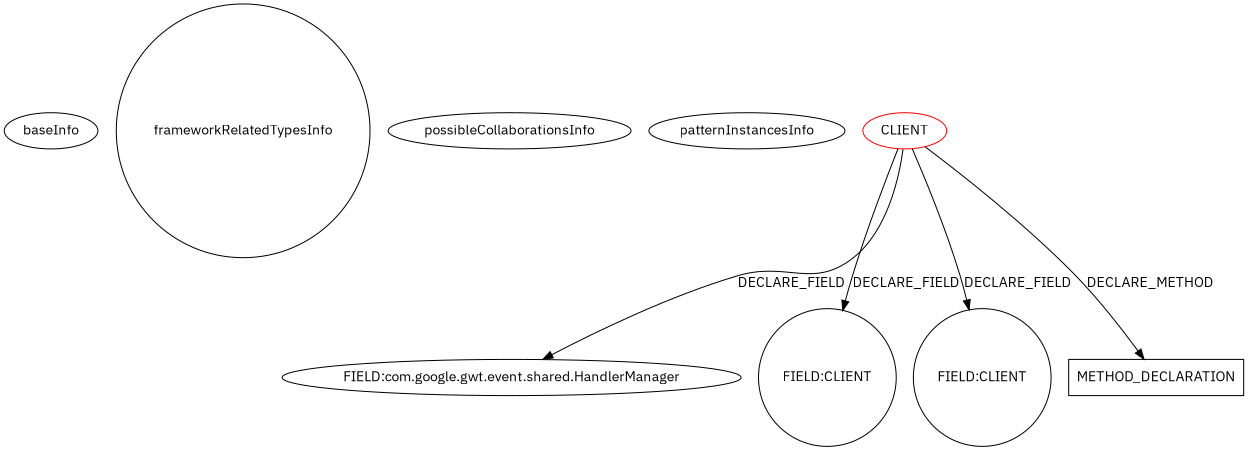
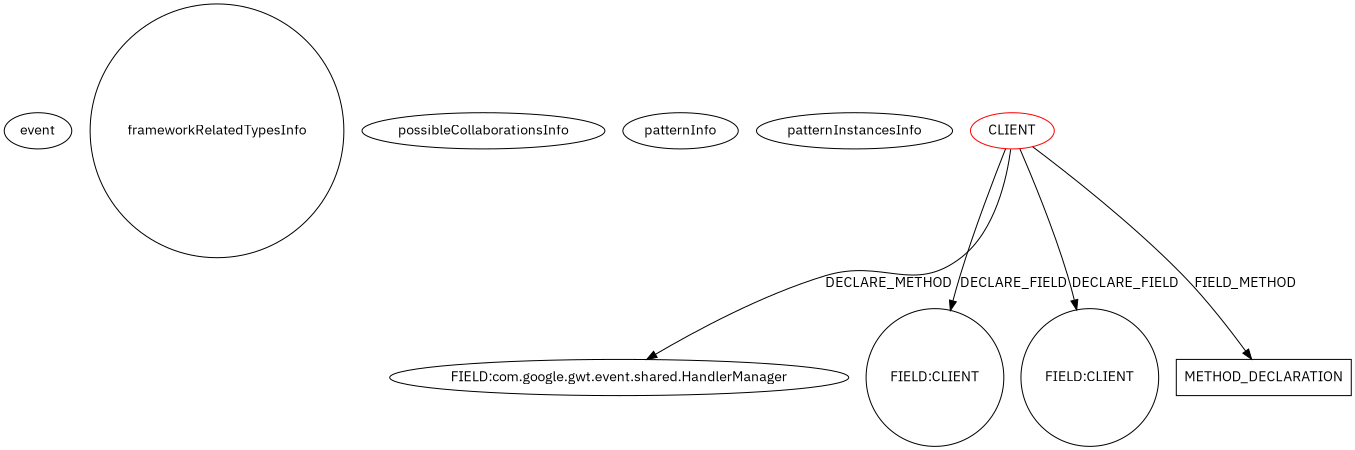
  digraph {
    fontname="IBM Plex Sans"
    node [fontname="IBM Plex Sans"]
    edge [fontname="IBM Plex Sans"]
-   baseInfo [category=pattern graphId=994 isAnonymous=false possibleRelation=false]
+   baseInfo [category=pattern graphId=994 isAnonymous=false possibleRelation=false label=event]
    frameworkRelatedTypesInfo [shape=circle]
    possibleCollaborationsInfo
+   patternInfo [frequency=2.0 patternRootClient=0]
    patternInstancesInfo [0="Tok-Ziraja222~/Tok-Ziraja222/Ziraja222-master/src/ziraja/client/AppController.java~AppController~396" 1="mguiral-GwtVideoLib~/mguiral-GwtVideoLib/GwtVideoLib-master/src/gwt/html5/video/client/VideoWidget.java~VideoWidget~4005"]
    n6 [isFrameworkType=false label="FIELD:com.google.gwt.event.shared.HandlerManager" shape=ellipse vertexType=FIELD_DECLARATION]
    n7 [color=red isFrameworkType=false label=CLIENT vertexType=ROOT_CLIENT_CLASS_DECLARATION]
    n8 [isFrameworkType=false label="FIELD:CLIENT" shape=circle vertexType=FIELD_DECLARATION]
    n9 [isFrameworkType=false label="FIELD:CLIENT" shape=circle vertexType=FIELD_DECLARATION]
    n10 [isFrameworkType=false label=METHOD_DECLARATION shape=box vertexType=CLIENT_METHOD_DECLARATION]
-   n7 -> n6 [label=DECLARE_FIELD]
+   n7 -> n6 [label=DECLARE_METHOD]
    n7 -> n8 [label=DECLARE_FIELD]
    n7 -> n9 [label=DECLARE_FIELD]
-   n7 -> n10 [label=DECLARE_METHOD]
+   n7 -> n10 [label=FIELD_METHOD]
  }
